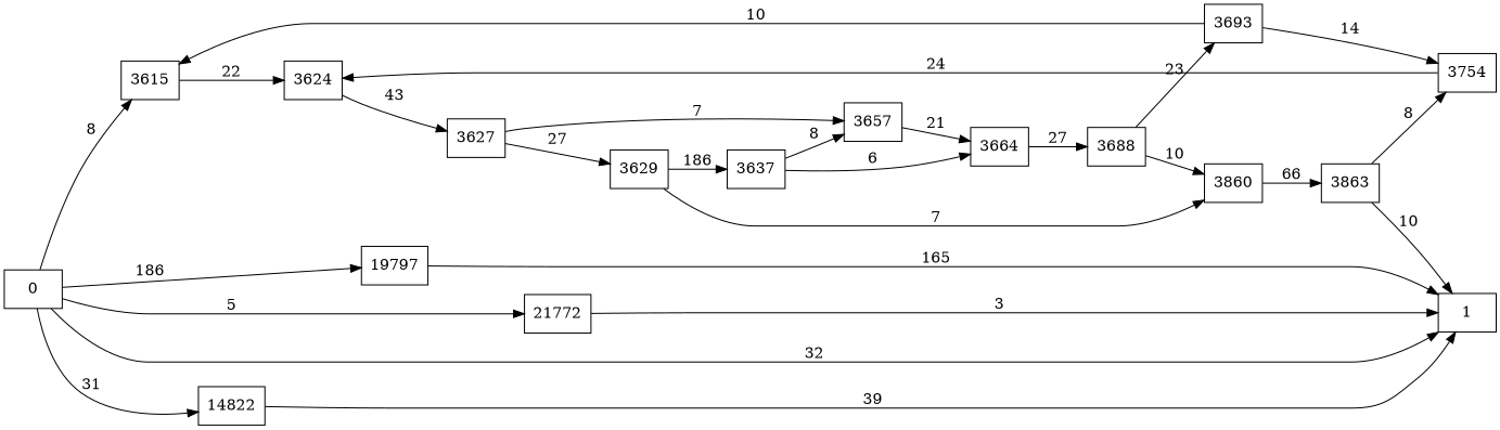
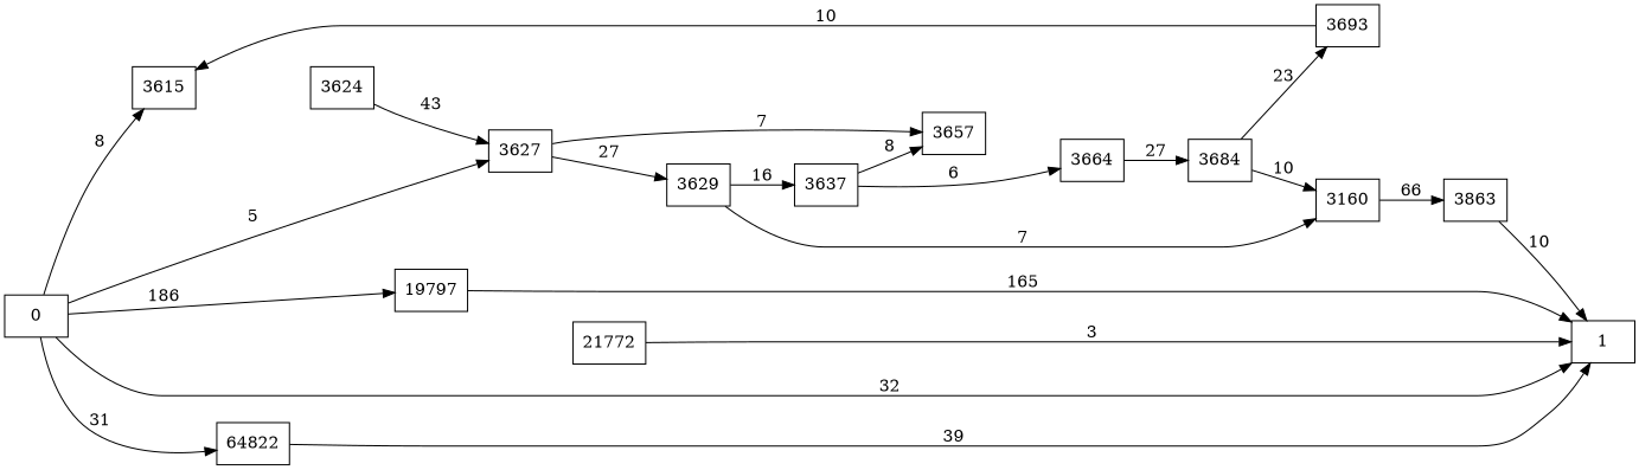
  digraph {
    rankdir=LR
    node [shape=rectangle]
    3615
    3624
    3627
    3629
    3657
    3637
-   3860
+   3860 [label=3160]
    3664
    3863
-   3684 [label=3688]
-   3754
+   3684
    1
    3693
-   14822
+   14822 [label=64822]
    19797
    n16 [label=21772]
    0
-   3615 -> 3624 [label=22]
    3624 -> 3627 [label=43]
    3627 -> 3629 [label=27]
    3627 -> 3657 [label=7]
-   3629 -> 3637 [label=186]
+   3629 -> 3637 [label=16]
    3629 -> 3860 [label=7]
-   3657 -> 3664 [label=21]
    3637 -> 3657 [label=8]
    3637 -> 3664 [label=6]
    3860 -> 3863 [label=66]
    3664 -> 3684 [label=27]
-   3863 -> 3754 [label=8]
    3863 -> 1 [label=10]
    3684 -> 3860 [label=10]
    3684 -> 3693 [label=23]
-   3754 -> 3624 [label=24]
    3693 -> 3615 [label=10]
-   3693 -> 3754 [label=14]
    14822 -> 1 [label=39]
    19797 -> 1 [label=165]
    n16 -> 1 [label=3]
    0 -> 3615 [label=8]
    0 -> 1 [label=32]
    0 -> 14822 [label=31]
    0 -> 19797 [label=186]
-   0 -> n16 [label=5]
+   0 -> 3627 [label=5]
  }
